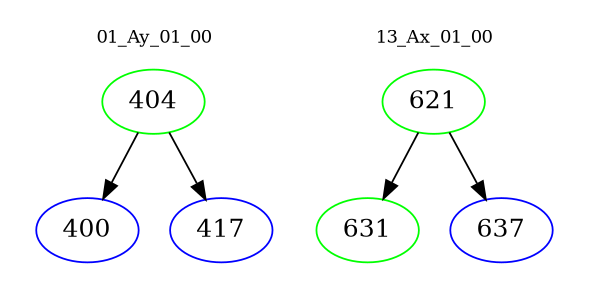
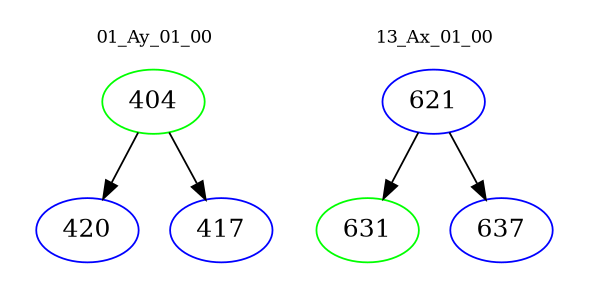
  digraph {
    node [color=green]
    edge [color=black]
    n1 [label=404]
-   n2 [color=blue label=400]
+   n2 [color=blue label=420]
    n3 [color=blue label=417]
-   n4 [label=621]
+   n4 [color=blue label=621]
    n5 [label=631]
    n6 [color=blue label=637]
    subgraph cluster_1 {
      color=white
      fontsize=10
      label="01_Ay_01_00"
      n1
      n2
      n3
    }
    subgraph cluster_2 {
      color=white
      fontsize=10
      label="13_Ax_01_00"
      n4
      n5
      n6
    }
    n1 -> n2
    n1 -> n3
    n4 -> n5
    n4 -> n6
  }
